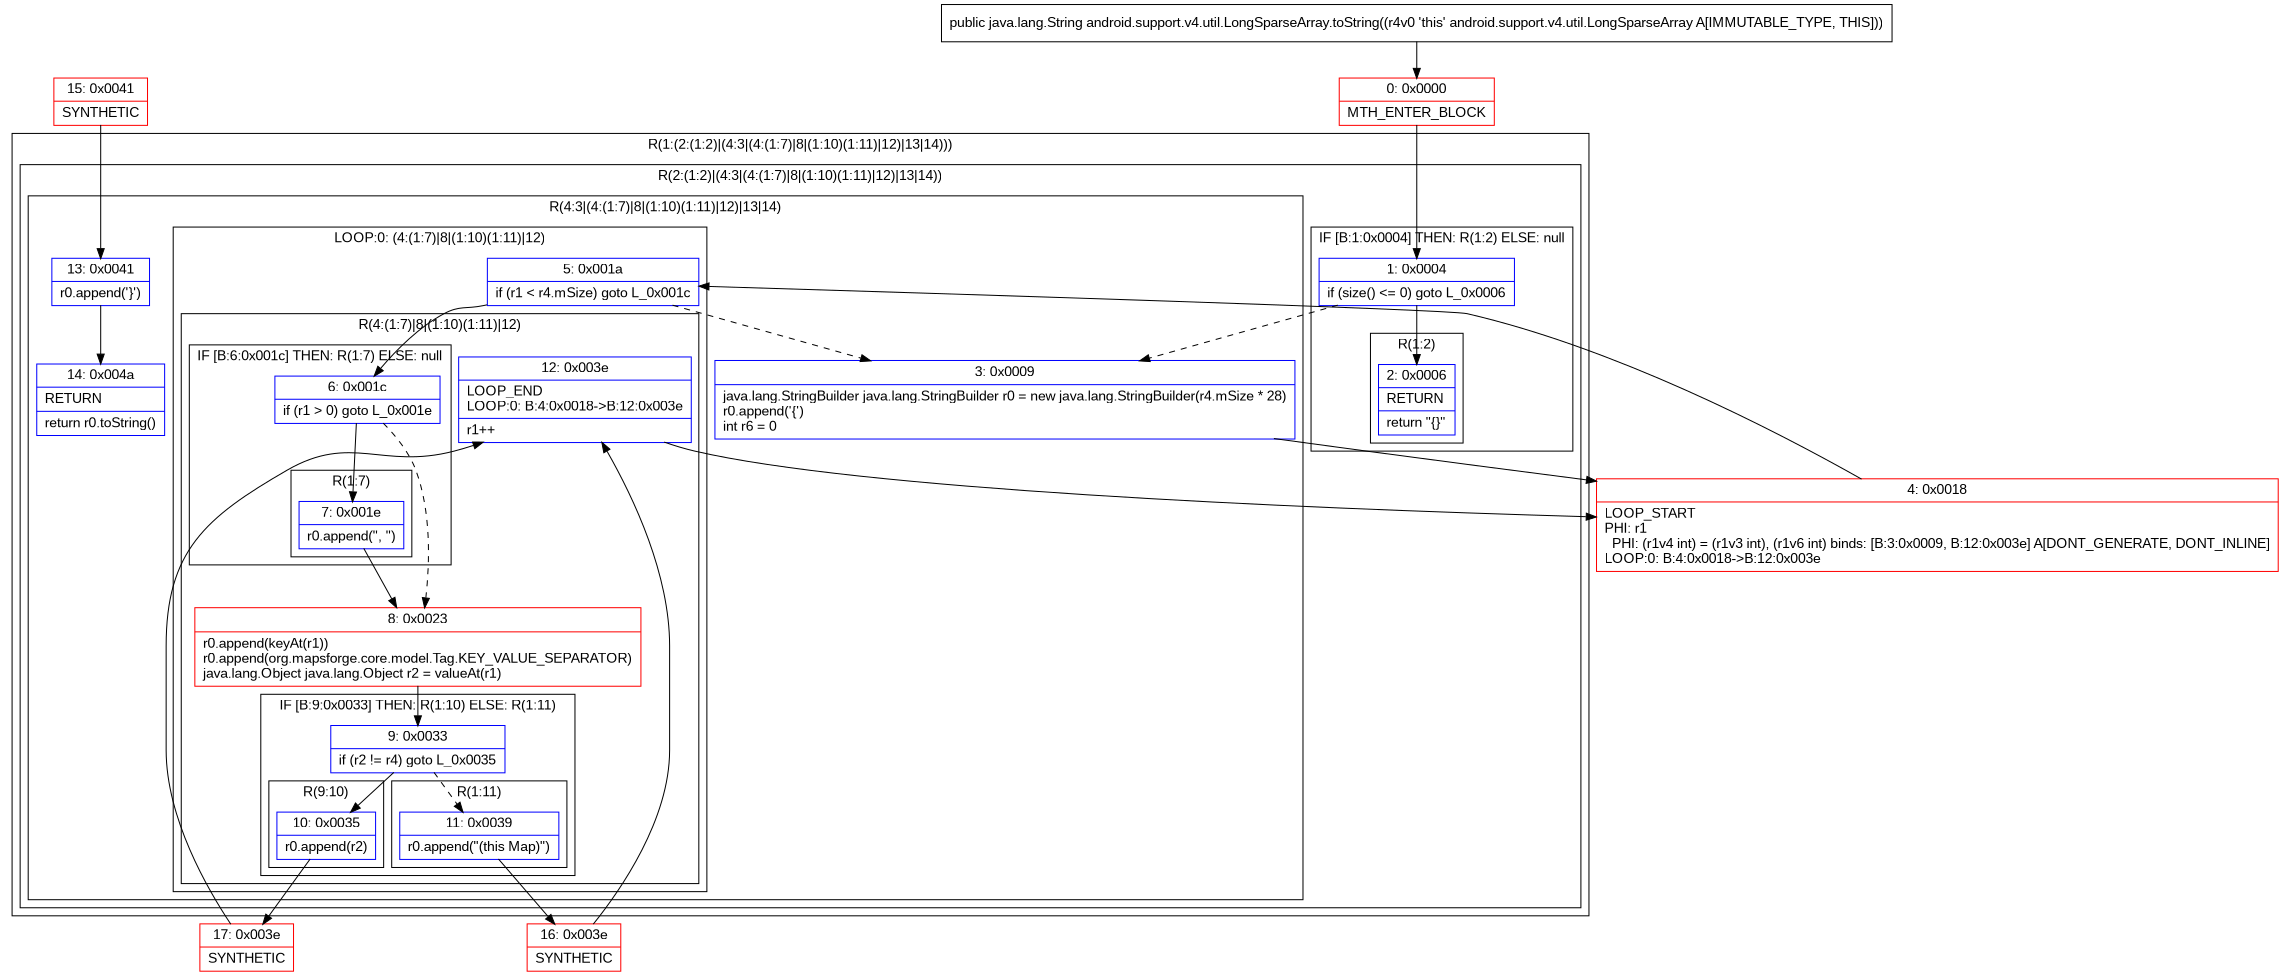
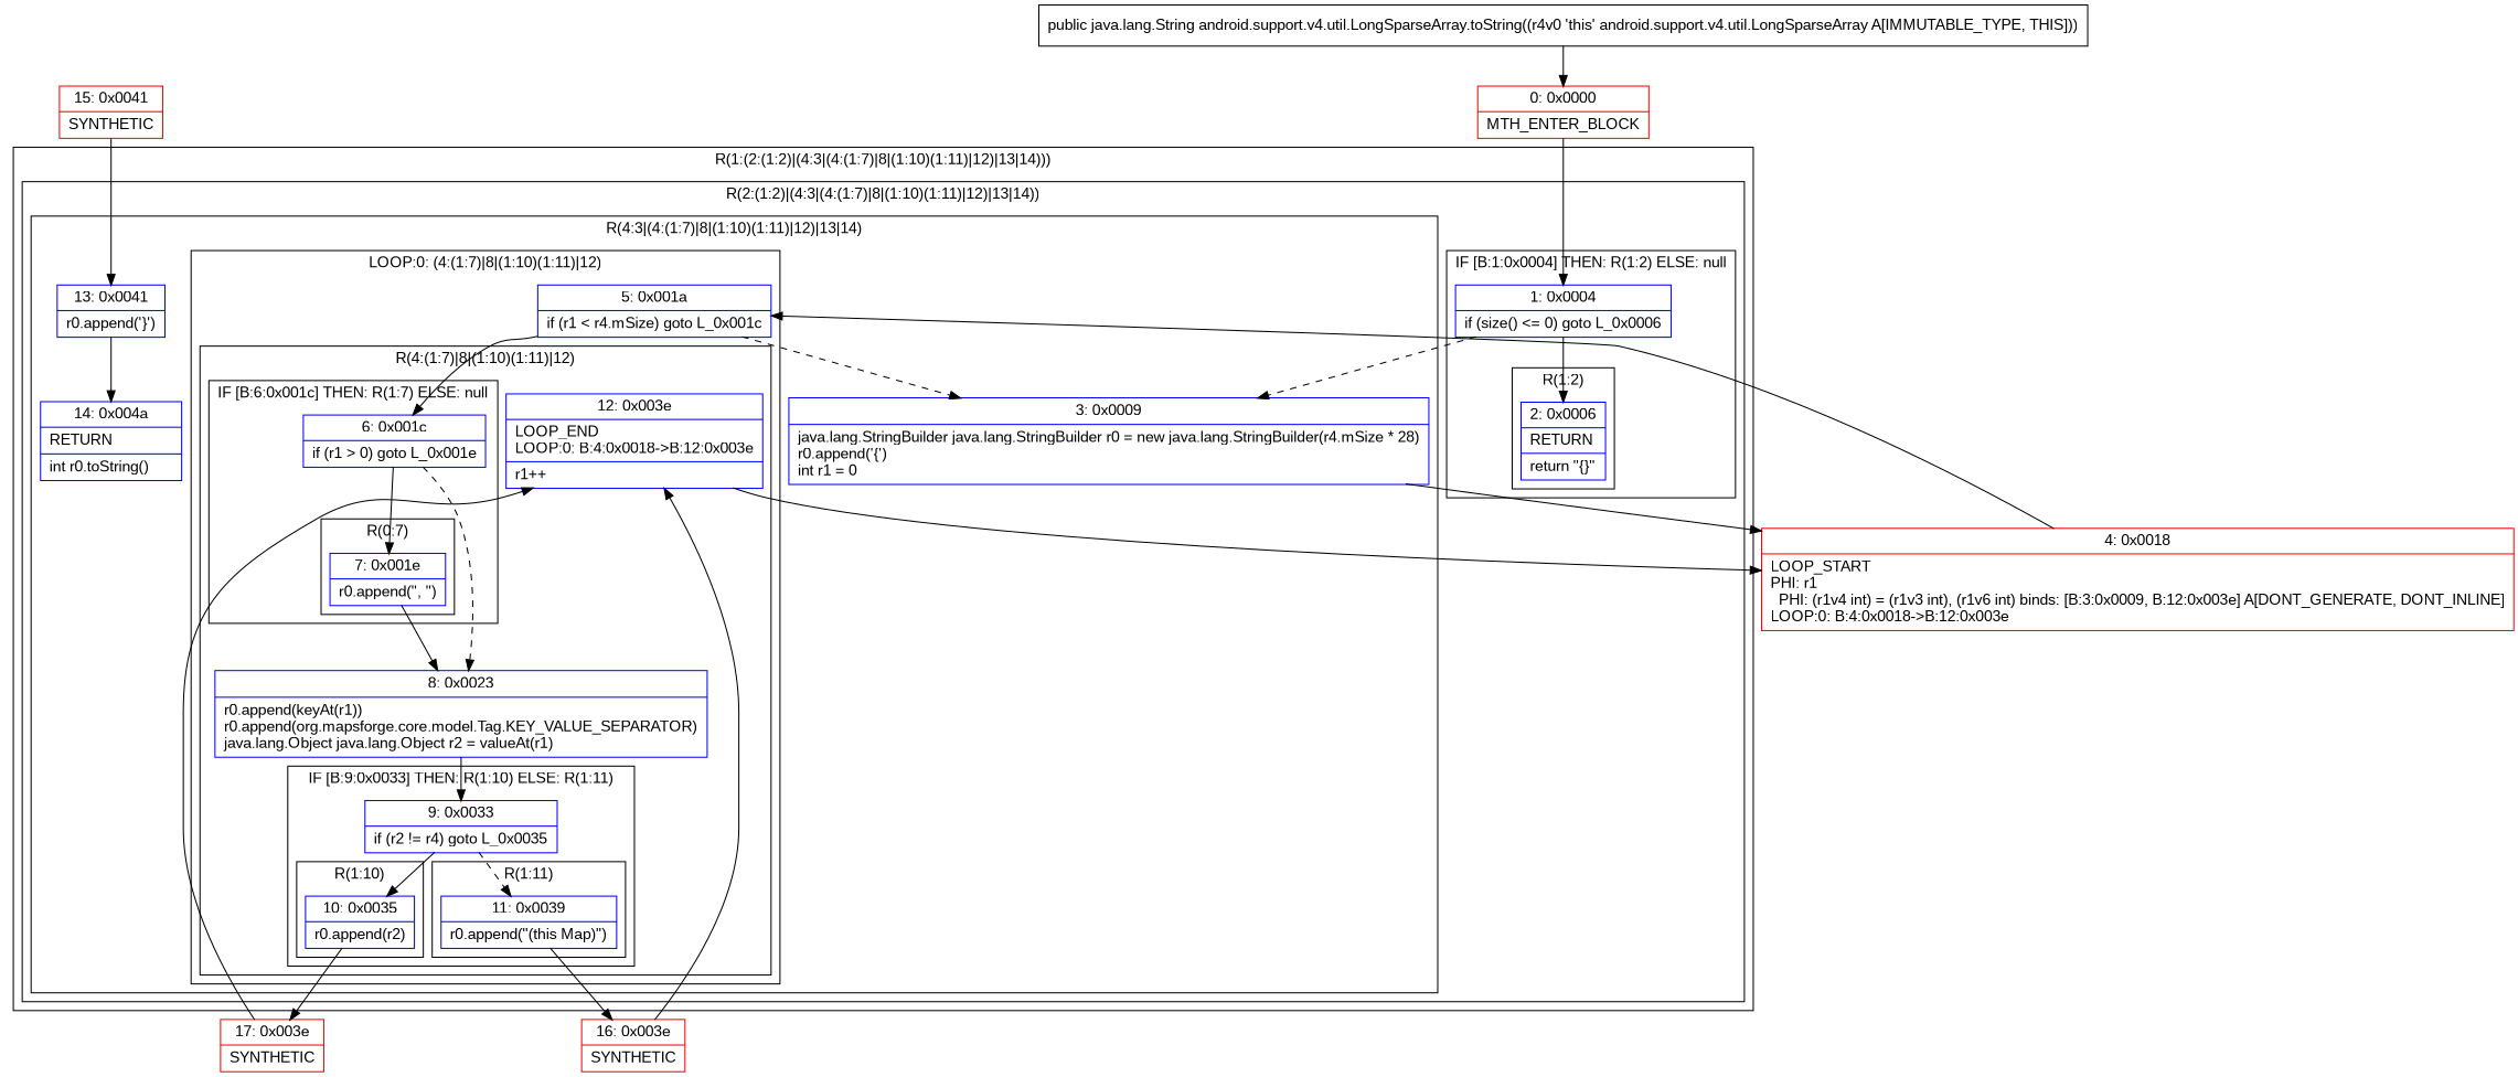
  digraph {
    fontname="Liberation Sans"
    node [color=blue fontname="Liberation Sans" shape=record]
    edge [fontname="Liberation Sans"]
    n1 [label="{2\:\ 0x0006|RETURN\l|return \"\{\}\"\l}"]
    n2 [label="{1\:\ 0x0004|if (size() \<= 0) goto L_0x0006\l}"]
    n3 [label="{7\:\ 0x001e|r0.append(\", \")\l}"]
    n4 [label="{6\:\ 0x001c|if (r1 \> 0) goto L_0x001e\l}"]
    n5 [label="{10\:\ 0x0035|r0.append(r2)\l}"]
    n6 [label="{11\:\ 0x0039|r0.append(\"(this Map)\")\l}"]
    n7 [label="{9\:\ 0x0033|if (r2 != r4) goto L_0x0035\l}"]
-   n8 [color=red label="{8\:\ 0x0023|r0.append(keyAt(r1))\lr0.append(org.mapsforge.core.model.Tag.KEY_VALUE_SEPARATOR)\ljava.lang.Object java.lang.Object r2 = valueAt(r1)\l}"]
+   n8 [label="{8\:\ 0x0023|r0.append(keyAt(r1))\lr0.append(org.mapsforge.core.model.Tag.KEY_VALUE_SEPARATOR)\ljava.lang.Object java.lang.Object r2 = valueAt(r1)\l}"]
    n9 [label="{12\:\ 0x003e|LOOP_END\lLOOP:0: B:4:0x0018\-\>B:12:0x003e\l|r1++\l}"]
    n10 [label="{5\:\ 0x001a|if (r1 \< r4.mSize) goto L_0x001c\l}"]
-   n11 [label="{3\:\ 0x0009|java.lang.StringBuilder java.lang.StringBuilder r0 = new java.lang.StringBuilder(r4.mSize * 28)\lr0.append('\{')\lint r6 = 0\l}"]
+   n11 [label="{3\:\ 0x0009|java.lang.StringBuilder java.lang.StringBuilder r0 = new java.lang.StringBuilder(r4.mSize * 28)\lr0.append('\{')\lint r1 = 0\l}"]
    n12 [label="{13\:\ 0x0041|r0.append('\}')\l}"]
-   n13 [label="{14\:\ 0x004a|RETURN\l|return r0.toString()\l}"]
+   n13 [label="{14\:\ 0x004a|RETURN\l|int r0.toString()\l}"]
    n14 [color=red label="{17\:\ 0x003e|SYNTHETIC\l}"]
    n15 [color=red label="{16\:\ 0x003e|SYNTHETIC\l}"]
    n16 [color=red label="{4\:\ 0x0018|LOOP_START\lPHI: r1 \l  PHI: (r1v4 int) = (r1v3 int), (r1v6 int) binds: [B:3:0x0009, B:12:0x003e] A[DONT_GENERATE, DONT_INLINE]\lLOOP:0: B:4:0x0018\-\>B:12:0x003e\l}"]
    n17 [color=red label="{15\:\ 0x0041|SYNTHETIC\l}"]
    n18 [color=red label="{0\:\ 0x0000|MTH_ENTER_BLOCK\l}"]
    n19 [label="{public java.lang.String android.support.v4.util.LongSparseArray.toString((r4v0 'this' android.support.v4.util.LongSparseArray A[IMMUTABLE_TYPE, THIS])) }" color=""]
    subgraph cluster_1 {
      label="R(1:(2:(1:2)|(4:3|(4:(1:7)|8|(1:10)(1:11)|12)|13|14)))"
      subgraph cluster_2 {
        label="R(2:(1:2)|(4:3|(4:(1:7)|8|(1:10)(1:11)|12)|13|14))"
        subgraph cluster_3 {
          label="IF [B:1:0x0004] THEN: R(1:2) ELSE: null"
          n2
          subgraph cluster_4 {
            label="R(1:2)"
            n1
          }
        }
        subgraph cluster_5 {
          label="R(4:3|(4:(1:7)|8|(1:10)(1:11)|12)|13|14)"
          n11
          n12
          n13
          subgraph cluster_6 {
            label="LOOP:0: (4:(1:7)|8|(1:10)(1:11)|12)"
            n10
            subgraph cluster_7 {
              label="R(4:(1:7)|8|(1:10)(1:11)|12)"
              n8
              n9
              subgraph cluster_8 {
                label="IF [B:6:0x001c] THEN: R(1:7) ELSE: null"
                n4
                subgraph cluster_9 {
-                 label="R(1:7)"
+                 label="R(0:7)"
                  n3
                }
              }
              subgraph cluster_10 {
                label="IF [B:9:0x0033] THEN: R(1:10) ELSE: R(1:11)"
                n7
                subgraph cluster_11 {
-                 label="R(9:10)"
+                 label="R(1:10)"
                  n5
                }
                subgraph cluster_12 {
                  label="R(1:11)"
                  n6
                }
              }
            }
          }
        }
      }
    }
    n2 -> n1
    n2 -> n11 [style=dashed]
    n3 -> n8
    n4 -> n3
    n4 -> n8 [style=dashed]
    n5 -> n14
    n6 -> n15
    n7 -> n5
    n7 -> n6 [style=dashed]
    n8 -> n7
    n9 -> n16
    n10 -> n4
    n10 -> n11 [style=dashed]
    n11 -> n16
    n12 -> n13
    n14 -> n9
    n15 -> n9
    n16 -> n10
    n17 -> n12
    n18 -> n2
    n19 -> n18
  }
